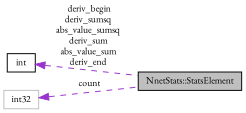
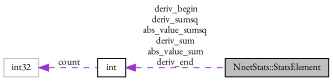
  digraph {
    fontname="EB Garamond"
    rankdir=LR
    node [color=black fillcolor=white fontname="EB Garamond" fontsize=10 shape=record style=filled]
    edge [color=darkorchid3 dir=back fontname="EB Garamond" fontsize=10 labelfontname=Helvetica labelfontsize=10 style=dashed]
    n1 [fillcolor=grey75 fontcolor=black height=0.2 label="NnetStats::StatsElement" width=0.4]
    n2 [height=0.2 label=int width=0.4]
    n3 [color=grey75 height=0.2 label=int32 width=0.4]
    n2 -> n1 [label=" deriv_begin\nderiv_sumsq\nabs_value_sumsq\nderiv_sum\nabs_value_sum\nderiv_end"]
-   n3 -> n1 [label=" count"]
+   n3 -> n2 [label=" count"]
  }
